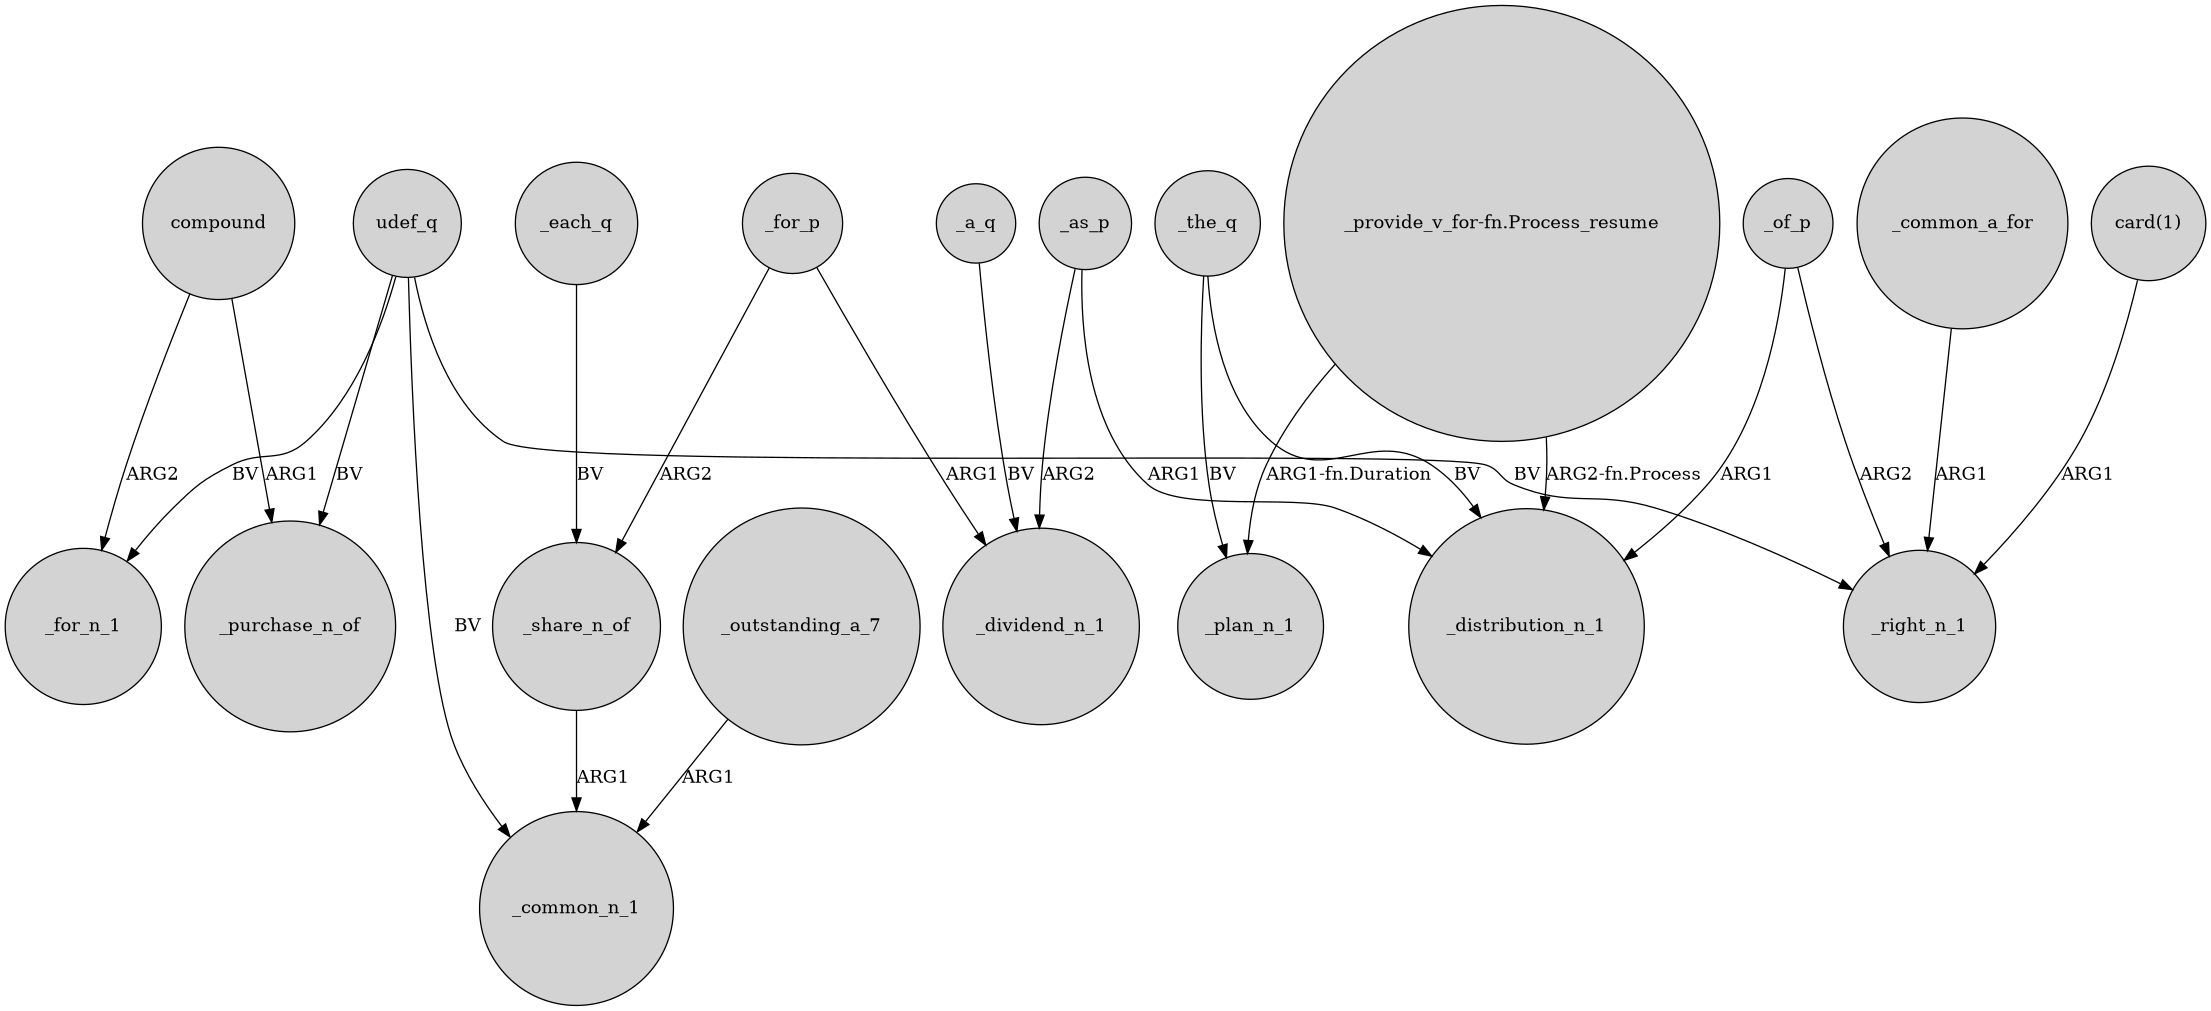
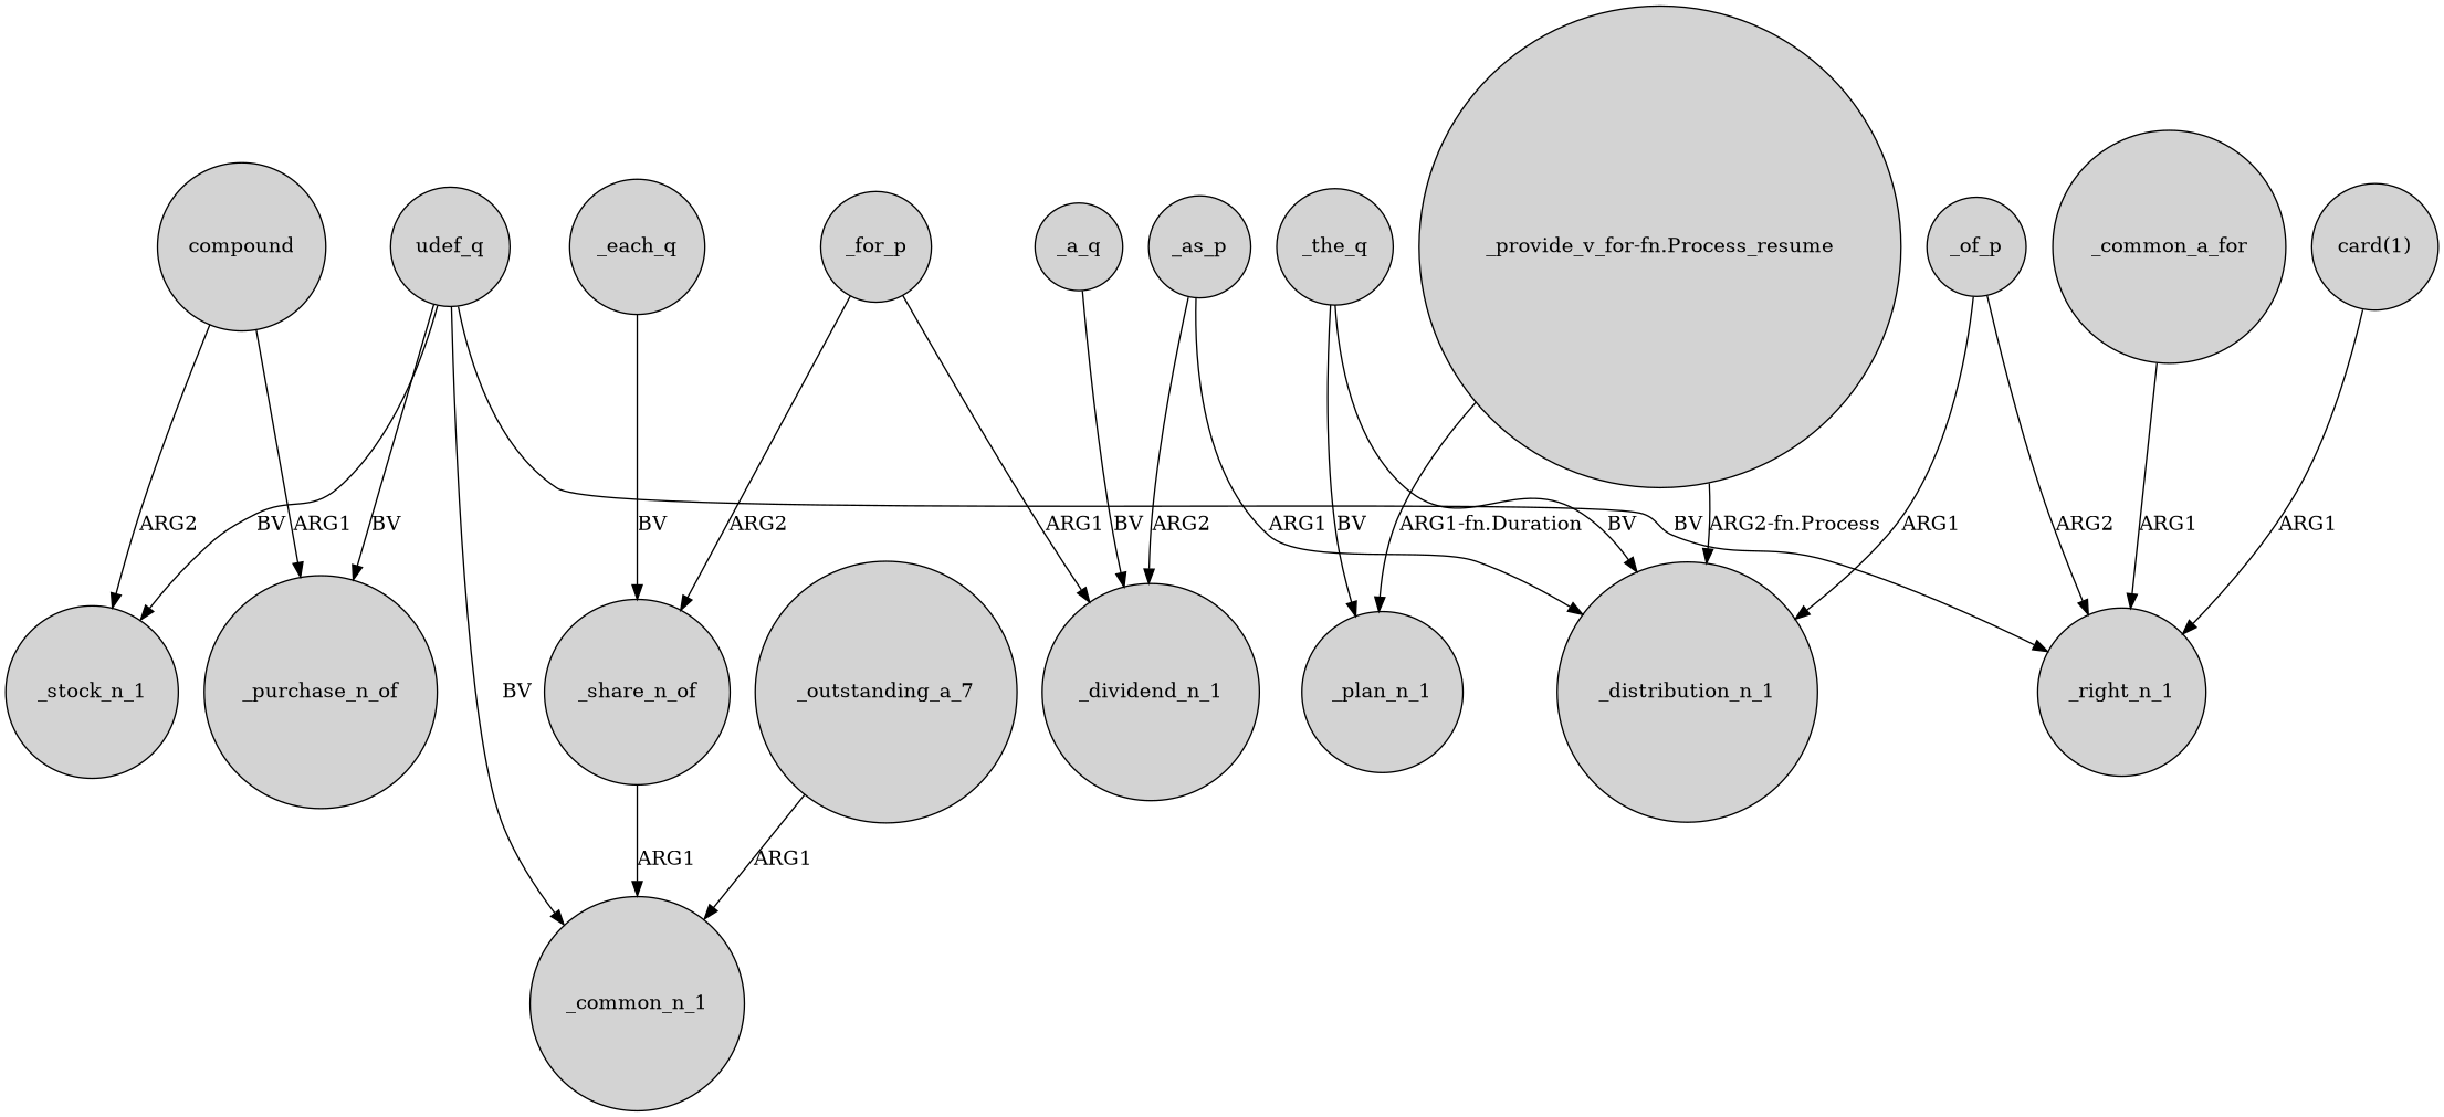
  digraph {
    node [shape=circle style=filled]
    compound
    _purchase_n_of
-   _stock_n_1 [label=_for_n_1]
+   _stock_n_1
    _for_p
    _share_n_of
    _dividend_n_1
    _common_n_1
    "_provide_v_for-fn.Process_resume"
    _plan_n_1
    _distribution_n_1
    _common_a_for
    _right_n_1
    udef_q
    _a_q
    _the_q
    _as_p
    n17 [label=_outstanding_a_7]
    "card(1)"
    _each_q
    _of_p
    compound -> _purchase_n_of [label=ARG1]
    compound -> _stock_n_1 [label=ARG2]
    _for_p -> _share_n_of [label=ARG2]
    _for_p -> _dividend_n_1 [label=ARG1]
    _share_n_of -> _common_n_1 [label=ARG1]
    "_provide_v_for-fn.Process_resume" -> _plan_n_1 [label="ARG1-fn.Duration"]
    "_provide_v_for-fn.Process_resume" -> _distribution_n_1 [label="ARG2-fn.Process"]
    _common_a_for -> _right_n_1 [label=ARG1]
    udef_q -> _purchase_n_of [label=BV]
    udef_q -> _stock_n_1 [label=BV]
    udef_q -> _common_n_1 [label=BV]
    udef_q -> _right_n_1 [label=BV]
    _a_q -> _dividend_n_1 [label=BV]
    _the_q -> _plan_n_1 [label=BV]
    _the_q -> _distribution_n_1 [label=BV]
    _as_p -> _dividend_n_1 [label=ARG2]
    _as_p -> _distribution_n_1 [label=ARG1]
    n17 -> _common_n_1 [label=ARG1]
    "card(1)" -> _right_n_1 [label=ARG1]
    _each_q -> _share_n_of [label=BV]
    _of_p -> _distribution_n_1 [label=ARG1]
    _of_p -> _right_n_1 [label=ARG2]
  }
